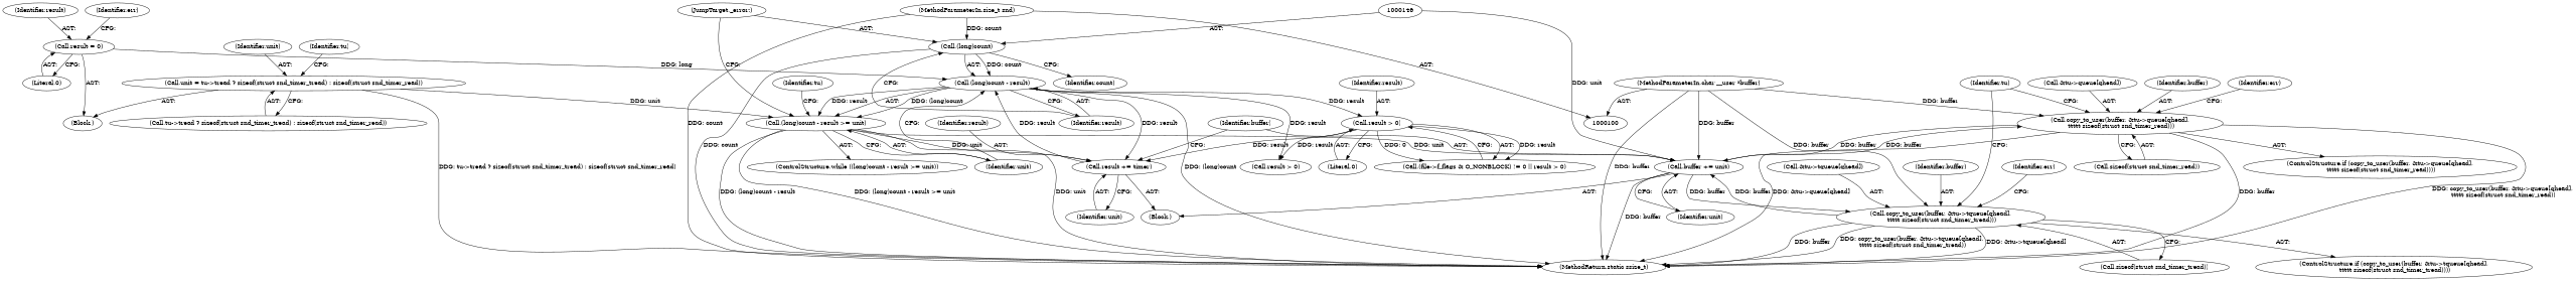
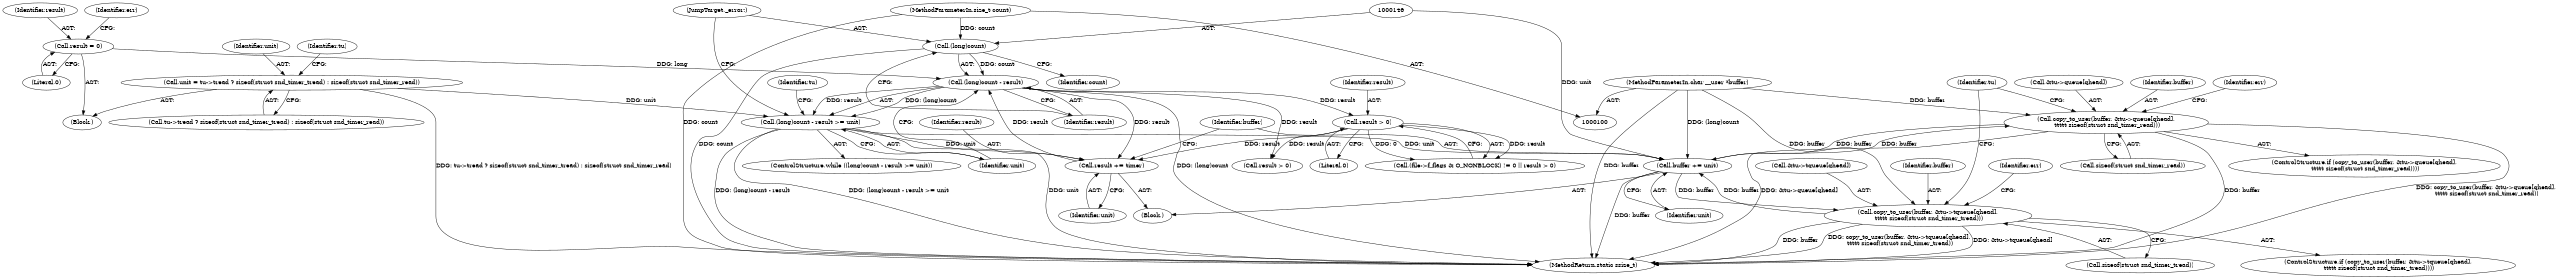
  digraph {
    n1 [label="(Call,copy_to_user(buffer, &tu->queue[qhead],\n \t\t\t\t\t sizeof(struct snd_timer_read)))"]
    n2 [label="(Call,buffer += unit)"]
    n3 [label="(MethodReturn,static ssize_t)"]
    n4 [label="(Call,sizeof(struct snd_timer_read))"]
    n5 [label="(ControlStructure,if (copy_to_user(buffer, &tu->queue[qhead],\n \t\t\t\t\t sizeof(struct snd_timer_read))))"]
    n6 [label="(Call,copy_to_user(buffer, &tu->tqueue[qhead],\n \t\t\t\t\t sizeof(struct snd_timer_tread)))"]
    n7 [label="(Block,)"]
    n8 [label="(Identifier,unit)"]
    n9 [label="(ControlStructure,if (copy_to_user(buffer, &tu->tqueue[qhead],\n \t\t\t\t\t sizeof(struct snd_timer_tread))))"]
    n10 [label="(Call,sizeof(struct snd_timer_tread))"]
    n11 [label="(Call,(long)count - result >= unit)"]
    n12 [label="(Call,result += timer)"]
    n13 [label="(ControlStructure,while ((long)count - result >= unit))"]
    n14 [label="(Identifier,unit)"]
    n15 [label="(Call,(long)count - result)"]
    n16 [label="(Identifier,unit)"]
    n17 [label="(Call,result > 0)"]
    n18 [label="(Identifier,result)"]
    n19 [label="(Call,result > 0)"]
    n20 [label="(Call,(file->f_flags & O_NONBLOCK) != 0 || result > 0)"]
    n21 [label="(Literal,0)"]
    n22 [label="(Call,(long)count)"]
    n23 [label="(Identifier,count)"]
-   n24 [label="(MethodParameterIn,size_t snd)"]
+   n24 [label="(MethodParameterIn,size_t count)"]
    1000100
    n26 [label="(Call,result = 0)"]
    n27 [label="(Block,)"]
    n28 [label="(Literal,0)"]
    n29 [label="(Call,unit = tu->tread ? sizeof(struct snd_timer_tread) : sizeof(struct snd_timer_read))"]
    n30 [label="(Call,tu->tread ? sizeof(struct snd_timer_tread) : sizeof(struct snd_timer_read))"]
    n31 [label="(MethodParameterIn,char __user *buffer)"]
    n32 [label="(Identifier,buffer)"]
    n33 [label="(Identifier,unit)"]
    n34 [label="(Call,&tu->queue[qhead])"]
    n35 [label="(JumpTarget,_error:)"]
    n36 [label="(Identifier,err)"]
    n37 [label="(Identifier,buffer)"]
    n38 [label="(Identifier,buffer)"]
    n39 [label="(Identifier,result)"]
    n40 [label="(Identifier,result)"]
    n41 [label="(Identifier,err)"]
    n42 [label="(Identifier,err)"]
    n43 [label="(Identifier,tu)"]
    n44 [label="(Identifier,result)"]
    n45 [label="(Identifier,tu)"]
    n46 [label="(Identifier,tu)"]
    n47 [label="(Call,&tu->tqueue[qhead])"]
    1000146
    n1 -> n2 [label="DDG: buffer"]
    n1 -> n3 [label="DDG: buffer"]
    n1 -> n3 [label="DDG: copy_to_user(buffer, &tu->queue[qhead],\n \t\t\t\t\t sizeof(struct snd_timer_read))"]
    n1 -> n3 [label="DDG: &tu->queue[qhead]"]
    n1 -> n4 [label="CFG: "]
    n1 -> n5 [label="AST: "]
    n2 -> n1 [label="DDG: buffer"]
    n2 -> n3 [label="DDG: buffer"]
    n2 -> n6 [label="DDG: buffer"]
    n2 -> n7 [label="AST: "]
    n2 -> n8 [label="CFG: "]
    n4 -> n1 [label="AST: "]
    n6 -> n2 [label="DDG: buffer"]
    n6 -> n3 [label="DDG: buffer"]
    n6 -> n3 [label="DDG: copy_to_user(buffer, &tu->tqueue[qhead],\n \t\t\t\t\t sizeof(struct snd_timer_tread))"]
    n6 -> n3 [label="DDG: &tu->tqueue[qhead]"]
    n6 -> n9 [label="AST: "]
    n6 -> n10 [label="CFG: "]
    n8 -> n2 [label="AST: "]
    n10 -> n6 [label="AST: "]
    n11 -> n2 [label="DDG: unit"]
    n11 -> n3 [label="DDG: (long)count - result"]
    n11 -> n3 [label="DDG: unit"]
    n11 -> n3 [label="DDG: (long)count - result >= unit"]
    n11 -> n12 [label="DDG: unit"]
    n11 -> n13 [label="AST: "]
    n11 -> n14 [label="CFG: "]
    n12 -> n7 [label="AST: "]
    n12 -> n15 [label="DDG: result"]
    n12 -> n16 [label="CFG: "]
    n14 -> n11 [label="AST: "]
    n14 -> n15 [label="CFG: "]
    n15 -> n3 [label="DDG: (long)count"]
    n15 -> n11 [label="AST: "]
    n15 -> n11 [label="DDG: (long)count"]
    n15 -> n11 [label="DDG: result"]
    n15 -> n12 [label="DDG: result"]
    n15 -> n17 [label="DDG: result"]
    n15 -> n18 [label="CFG: "]
    n15 -> n19 [label="DDG: result"]
    n16 -> n12 [label="AST: "]
    n17 -> n12 [label="DDG: result"]
    n17 -> n19 [label="DDG: result"]
    n17 -> n20 [label="AST: "]
    n17 -> n20 [label="DDG: result"]
    n17 -> n20 [label="DDG: 0"]
    n17 -> n21 [label="CFG: "]
    n18 -> n15 [label="AST: "]
    n18 -> n22 [label="CFG: "]
    n20 -> n17 [label="CFG: "]
    n21 -> n17 [label="AST: "]
    n22 -> n3 [label="DDG: count"]
    n22 -> n15 [label="AST: "]
    n22 -> n15 [label="DDG: count"]
    n22 -> n23 [label="CFG: "]
    n24 -> n3 [label="DDG: count"]
    n24 -> n22 [label="DDG: count"]
    n24 -> 1000100 [label="AST: "]
    n26 -> n15 [label="DDG: long"]
    n26 -> n27 [label="AST: "]
    n26 -> n28 [label="CFG: "]
    n28 -> n26 [label="AST: "]
    n29 -> n3 [label="DDG: tu->tread ? sizeof(struct snd_timer_tread) : sizeof(struct snd_timer_read)"]
    n29 -> n11 [label="DDG: unit"]
    n29 -> n27 [label="AST: "]
    n29 -> n30 [label="CFG: "]
    n30 -> n29 [label="AST: "]
    n31 -> n1 [label="DDG: buffer"]
-   n31 -> n2 [label="DDG: buffer"]
+   n31 -> n2 [label="DDG: (long)count"]
    n31 -> n3 [label="DDG: buffer"]
    n31 -> n6 [label="DDG: buffer"]
    n31 -> 1000100 [label="AST: "]
    n32 -> n2 [label="AST: "]
    n32 -> n12 [label="CFG: "]
    n33 -> n29 [label="AST: "]
    n34 -> n1 [label="AST: "]
    n35 -> n11 [label="CFG: "]
    n35 -> n22 [label="AST: "]
    n36 -> n26 [label="CFG: "]
    n37 -> n6 [label="AST: "]
    n38 -> n1 [label="AST: "]
    n39 -> n12 [label="AST: "]
    n40 -> n17 [label="AST: "]
    n41 -> n6 [label="CFG: "]
    n42 -> n1 [label="CFG: "]
    n43 -> n29 [label="CFG: "]
    n44 -> n26 [label="AST: "]
    n45 -> n1 [label="CFG: "]
    n45 -> n6 [label="CFG: "]
    n46 -> n11 [label="CFG: "]
    n47 -> n6 [label="AST: "]
    1000146 -> n2 [label="DDG: unit"]
    1000146 -> n22 [label="AST: "]
  }
